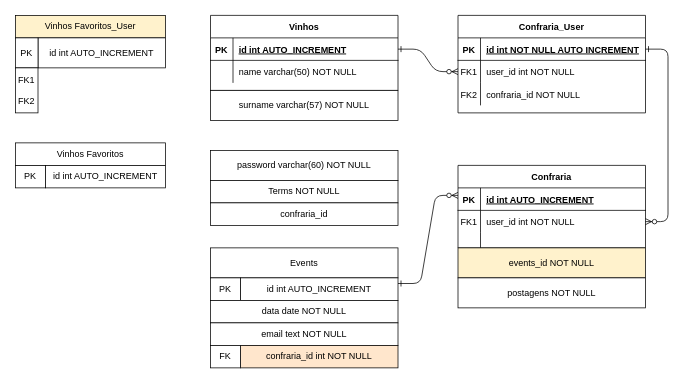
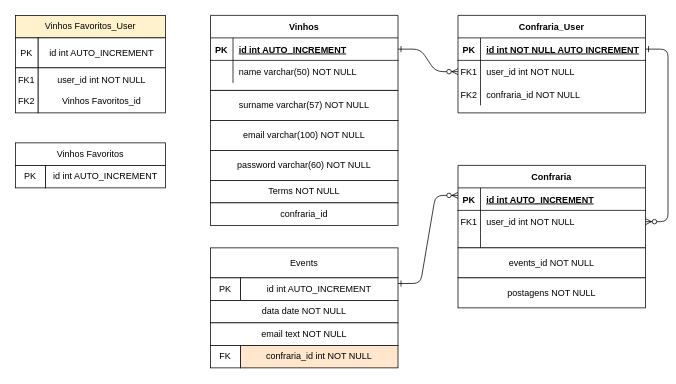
  <mxCell id="0" />
  <mxCell id="1" parent="0" />
  <mxCell id="2" value="" style="edgeStyle=entityRelationEdgeStyle;endArrow=ERzeroToMany;startArrow=ERone;endFill=1;startFill=0;" parent="1" source="25" target="8" edge="1"><mxGeometry width="100" height="100" relative="1" as="geometry"><mxPoint x="500" y="620" as="sourcePoint" /><mxPoint x="600" y="520" as="targetPoint" /></mxGeometry></mxCell>
  <mxCell id="3" value="" style="edgeStyle=entityRelationEdgeStyle;endArrow=ERzeroToMany;startArrow=ERone;endFill=1;startFill=0;" parent="1" source="5" target="18" edge="1"><mxGeometry width="100" height="100" relative="1" as="geometry"><mxPoint x="560" y="80" as="sourcePoint" /><mxPoint x="620" y="105" as="targetPoint" /></mxGeometry></mxCell>
  <mxCell id="4" value="Confraria_User" style="shape=table;startSize=30;container=1;collapsible=1;childLayout=tableLayout;fixedRows=1;rowLines=0;fontStyle=1;align=center;resizeLast=1;" parent="1" vertex="1"><mxGeometry x="610" y="20" width="250" height="130" as="geometry" /></mxCell>
  <mxCell id="5" value="" style="shape=partialRectangle;collapsible=0;dropTarget=0;pointerEvents=0;fillColor=none;points=[[0,0.5],[1,0.5]];portConstraint=eastwest;top=0;left=0;right=0;bottom=1;" parent="4" vertex="1"><mxGeometry y="30" width="250" height="30" as="geometry" /></mxCell>
  <mxCell id="6" value="PK" style="shape=partialRectangle;overflow=hidden;connectable=0;fillColor=none;top=0;left=0;bottom=0;right=0;fontStyle=1;" parent="5" vertex="1"><mxGeometry width="30" height="30" as="geometry" /></mxCell>
  <mxCell id="7" value="id int NOT NULL AUTO INCREMENT " style="shape=partialRectangle;overflow=hidden;connectable=0;fillColor=none;top=0;left=0;bottom=0;right=0;align=left;spacingLeft=6;fontStyle=5;" parent="5" vertex="1"><mxGeometry x="30" width="220" height="30" as="geometry" /></mxCell>
  <mxCell id="8" value="" style="shape=partialRectangle;collapsible=0;dropTarget=0;pointerEvents=0;fillColor=none;points=[[0,0.5],[1,0.5]];portConstraint=eastwest;top=0;left=0;right=0;bottom=0;" parent="4" vertex="1"><mxGeometry y="60" width="250" height="30" as="geometry" /></mxCell>
  <mxCell id="9" value="FK1" style="shape=partialRectangle;overflow=hidden;connectable=0;fillColor=none;top=0;left=0;bottom=0;right=0;" parent="8" vertex="1"><mxGeometry width="30" height="30" as="geometry" /></mxCell>
  <mxCell id="10" value="user_id int NOT NULL" style="shape=partialRectangle;overflow=hidden;connectable=0;fillColor=none;top=0;left=0;bottom=0;right=0;align=left;spacingLeft=6;" parent="8" vertex="1"><mxGeometry x="30" width="220" height="30" as="geometry" /></mxCell>
  <mxCell id="11" value="" style="shape=partialRectangle;collapsible=0;dropTarget=0;pointerEvents=0;fillColor=none;points=[[0,0.5],[1,0.5]];portConstraint=eastwest;top=0;left=0;right=0;bottom=0;" parent="4" vertex="1"><mxGeometry y="90" width="250" height="30" as="geometry" /></mxCell>
  <mxCell id="12" value="FK2" style="shape=partialRectangle;overflow=hidden;connectable=0;fillColor=none;top=0;left=0;bottom=0;right=0;" parent="11" vertex="1"><mxGeometry width="30" height="30" as="geometry" /></mxCell>
  <mxCell id="13" value="confraria_id NOT NULL" style="shape=partialRectangle;overflow=hidden;connectable=0;fillColor=none;top=0;left=0;bottom=0;right=0;align=left;spacingLeft=6;" parent="11" vertex="1"><mxGeometry x="30" width="220" height="30" as="geometry" /></mxCell>
  <mxCell id="14" value="Confraria" style="shape=table;startSize=30;container=1;collapsible=1;childLayout=tableLayout;fixedRows=1;rowLines=0;fontStyle=1;align=center;resizeLast=1;" parent="1" vertex="1"><mxGeometry x="610" y="220" width="250" height="110" as="geometry" /></mxCell>
  <mxCell id="15" value="" style="shape=partialRectangle;collapsible=0;dropTarget=0;pointerEvents=0;fillColor=none;points=[[0,0.5],[1,0.5]];portConstraint=eastwest;top=0;left=0;right=0;bottom=1;" parent="14" vertex="1"><mxGeometry y="30" width="250" height="30" as="geometry" /></mxCell>
  <mxCell id="16" value="PK" style="shape=partialRectangle;overflow=hidden;connectable=0;fillColor=none;top=0;left=0;bottom=0;right=0;fontStyle=1;" parent="15" vertex="1"><mxGeometry width="30" height="30" as="geometry" /></mxCell>
  <mxCell id="17" value="id int AUTO_INCREMENT " style="shape=partialRectangle;overflow=hidden;connectable=0;fillColor=none;top=0;left=0;bottom=0;right=0;align=left;spacingLeft=6;fontStyle=5;" parent="15" vertex="1"><mxGeometry x="30" width="220" height="30" as="geometry" /></mxCell>
  <mxCell id="18" value="" style="shape=partialRectangle;collapsible=0;dropTarget=0;pointerEvents=0;fillColor=none;points=[[0,0.5],[1,0.5]];portConstraint=eastwest;top=0;left=0;right=0;bottom=0;" parent="14" vertex="1"><mxGeometry y="60" width="250" height="30" as="geometry" /></mxCell>
  <mxCell id="19" value="FK1" style="shape=partialRectangle;overflow=hidden;connectable=0;fillColor=none;top=0;left=0;bottom=0;right=0;" parent="18" vertex="1"><mxGeometry width="30" height="30" as="geometry" /></mxCell>
  <mxCell id="20" value="user_id int NOT NULL" style="shape=partialRectangle;overflow=hidden;connectable=0;fillColor=none;top=0;left=0;bottom=0;right=0;align=left;spacingLeft=6;" parent="18" vertex="1"><mxGeometry x="30" width="220" height="30" as="geometry" /></mxCell>
  <mxCell id="21" value="" style="shape=partialRectangle;collapsible=0;dropTarget=0;pointerEvents=0;fillColor=none;points=[[0,0.5],[1,0.5]];portConstraint=eastwest;top=0;left=0;right=0;bottom=0;" parent="14" vertex="1"><mxGeometry y="90" width="250" height="20" as="geometry" /></mxCell>
  <mxCell id="22" value="" style="shape=partialRectangle;overflow=hidden;connectable=0;fillColor=none;top=0;left=0;bottom=0;right=0;" parent="21" vertex="1"><mxGeometry width="30" height="20" as="geometry" /></mxCell>
  <mxCell id="23" value="" style="shape=partialRectangle;overflow=hidden;connectable=0;fillColor=none;top=0;left=0;bottom=0;right=0;align=left;spacingLeft=6;" parent="21" vertex="1"><mxGeometry x="30" width="220" height="20" as="geometry" /></mxCell>
  <mxCell id="24" value="Vinhos" style="shape=table;startSize=30;container=1;collapsible=1;childLayout=tableLayout;fixedRows=1;rowLines=0;fontStyle=1;align=center;resizeLast=1;" parent="1" vertex="1"><mxGeometry x="280" y="20" width="250" height="100" as="geometry" /></mxCell>
  <mxCell id="25" value="" style="shape=partialRectangle;collapsible=0;dropTarget=0;pointerEvents=0;fillColor=none;points=[[0,0.5],[1,0.5]];portConstraint=eastwest;top=0;left=0;right=0;bottom=1;" parent="24" vertex="1"><mxGeometry y="30" width="250" height="30" as="geometry" /></mxCell>
  <mxCell id="26" value="PK" style="shape=partialRectangle;overflow=hidden;connectable=0;fillColor=none;top=0;left=0;bottom=0;right=0;fontStyle=1;" parent="25" vertex="1"><mxGeometry width="30" height="30" as="geometry" /></mxCell>
  <mxCell id="27" value="id int AUTO_INCREMENT " style="shape=partialRectangle;overflow=hidden;connectable=0;fillColor=none;top=0;left=0;bottom=0;right=0;align=left;spacingLeft=6;fontStyle=5;" parent="25" vertex="1"><mxGeometry x="30" width="220" height="30" as="geometry" /></mxCell>
  <mxCell id="28" value="" style="shape=partialRectangle;collapsible=0;dropTarget=0;pointerEvents=0;fillColor=none;points=[[0,0.5],[1,0.5]];portConstraint=eastwest;top=0;left=0;right=0;bottom=0;" parent="24" vertex="1"><mxGeometry y="60" width="250" height="30" as="geometry" /></mxCell>
  <mxCell id="29" value="" style="shape=partialRectangle;overflow=hidden;connectable=0;fillColor=none;top=0;left=0;bottom=0;right=0;" parent="28" vertex="1"><mxGeometry width="30" height="30" as="geometry" /></mxCell>
  <mxCell id="30" value="name varchar(50) NOT NULL" style="shape=partialRectangle;overflow=hidden;connectable=0;fillColor=none;top=0;left=0;bottom=0;right=0;align=left;spacingLeft=6;" parent="28" vertex="1"><mxGeometry x="30" width="220" height="30" as="geometry" /></mxCell>
  <mxCell id="31" value="surname varchar(57) NOT NULL" style="rounded=0;whiteSpace=wrap;html=1;" vertex="1" parent="1"><mxGeometry x="280" y="120" width="250" height="40" as="geometry" /></mxCell>
+ <mxCell id="32" value="email varchar(100) NOT NULL" style="rounded=0;whiteSpace=wrap;html=1;" vertex="1" parent="1"><mxGeometry x="280" y="160" width="250" height="40" as="geometry" /></mxCell>
  <mxCell id="33" value="password varchar(60) NOT NULL" style="rounded=0;whiteSpace=wrap;html=1;" vertex="1" parent="1"><mxGeometry x="280" y="200" width="250" height="40" as="geometry" /></mxCell>
- <mxCell id="34" value="events_id NOT NULL" style="rounded=0;whiteSpace=wrap;html=1;fillColor=#fff2cc;" vertex="1" parent="1"><mxGeometry x="610" y="330" width="250" height="40" as="geometry" /></mxCell>
+ <mxCell id="34" value="events_id NOT NULL" style="rounded=0;whiteSpace=wrap;html=1;" vertex="1" parent="1"><mxGeometry x="610" y="330" width="250" height="40" as="geometry" /></mxCell>
  <mxCell id="35" value="Terms NOT NULL" style="rounded=0;whiteSpace=wrap;html=1;" vertex="1" parent="1"><mxGeometry x="280" y="240" width="250" height="30" as="geometry" /></mxCell>
  <mxCell id="36" value="postagens NOT NULL" style="rounded=0;whiteSpace=wrap;html=1;" vertex="1" parent="1"><mxGeometry x="610" y="370" width="250" height="40" as="geometry" /></mxCell>
  <mxCell id="37" value="Events" style="rounded=0;whiteSpace=wrap;html=1;" vertex="1" parent="1"><mxGeometry x="280" y="330" width="250" height="40" as="geometry" /></mxCell>
  <mxCell id="38" value="PK" style="rounded=0;whiteSpace=wrap;html=1;" vertex="1" parent="1"><mxGeometry x="280" y="370" width="40" height="30" as="geometry" /></mxCell>
  <mxCell id="39" value="id int AUTO_INCREMENT" style="rounded=0;whiteSpace=wrap;html=1;" vertex="1" parent="1"><mxGeometry x="320" y="370" width="210" height="30" as="geometry" /></mxCell>
  <mxCell id="40" value="data date NOT NULL" style="rounded=0;whiteSpace=wrap;html=1;" vertex="1" parent="1"><mxGeometry x="280" y="400" width="250" height="30" as="geometry" /></mxCell>
  <mxCell id="41" value="" style="edgeStyle=entityRelationEdgeStyle;endArrow=ERzeroToMany;startArrow=ERone;endFill=1;startFill=0;exitX=1;exitY=0.25;exitDx=0;exitDy=0;" edge="1" parent="1" source="39"><mxGeometry width="100" height="100" relative="1" as="geometry"><mxPoint x="570" y="485" as="sourcePoint" /><mxPoint x="610" y="260" as="targetPoint" /></mxGeometry></mxCell>
  <mxCell id="42" value="email text NOT NULL" style="rounded=0;whiteSpace=wrap;html=1;" vertex="1" parent="1"><mxGeometry x="280" y="430" width="250" height="30" as="geometry" /></mxCell>
  <mxCell id="43" value="confraria_id int NOT NULL" style="rounded=0;whiteSpace=wrap;html=1;fillColor=#ffe6cc;" vertex="1" parent="1"><mxGeometry x="320" y="460" width="210" height="30" as="geometry" /></mxCell>
  <mxCell id="44" value="FK" style="rounded=0;whiteSpace=wrap;html=1;" vertex="1" parent="1"><mxGeometry x="280" y="460" width="40" height="30" as="geometry" /></mxCell>
  <mxCell id="45" value="Vinhos Favoritos" style="rounded=0;whiteSpace=wrap;html=1;" vertex="1" parent="1"><mxGeometry x="20" y="190" width="200" height="30" as="geometry" /></mxCell>
  <mxCell id="46" value="PK" style="rounded=0;whiteSpace=wrap;html=1;" vertex="1" parent="1"><mxGeometry x="20" y="220" width="40" height="30" as="geometry" /></mxCell>
  <mxCell id="47" value="id int AUTO_INCREMENT " style="rounded=0;whiteSpace=wrap;html=1;" vertex="1" parent="1"><mxGeometry x="60" y="220" width="160" height="30" as="geometry" /></mxCell>
  <mxCell id="48" value="confraria_id " style="rounded=0;whiteSpace=wrap;html=1;" vertex="1" parent="1"><mxGeometry x="280" y="270" width="250" height="30" as="geometry" /></mxCell>
  <mxCell id="49" value="Vinhos Favoritos_User" style="rounded=0;whiteSpace=wrap;html=1;fillColor=#fff2cc;" vertex="1" parent="1"><mxGeometry x="20" y="20" width="200" height="30" as="geometry" /></mxCell>
  <mxCell id="50" value="id int AUTO_INCREMENT " style="rounded=0;whiteSpace=wrap;html=1;" vertex="1" parent="1"><mxGeometry x="50" y="50" width="170" height="40" as="geometry" /></mxCell>
  <mxCell id="51" value="PK" style="rounded=0;whiteSpace=wrap;html=1;" vertex="1" parent="1"><mxGeometry x="20" y="50" width="30" height="40" as="geometry" /></mxCell>
+ <mxCell id="52" value="&lt;div&gt;user_id int NOT NULL&lt;/div&gt;&lt;div&gt;&lt;br&gt;&lt;/div&gt;&lt;div&gt;Vinhos Favoritos_id&lt;br&gt;&lt;/div&gt;" style="rounded=0;whiteSpace=wrap;html=1;" vertex="1" parent="1"><mxGeometry x="50" y="90" width="170" height="60" as="geometry" /></mxCell>
  <mxCell id="53" value="&lt;div&gt;FK1&lt;/div&gt;&lt;div&gt;&lt;br&gt;&lt;/div&gt;&lt;div&gt;FK2&lt;br&gt;&lt;/div&gt;" style="rounded=0;whiteSpace=wrap;html=1;" vertex="1" parent="1"><mxGeometry x="20" y="90" width="30" height="60" as="geometry" /></mxCell>
